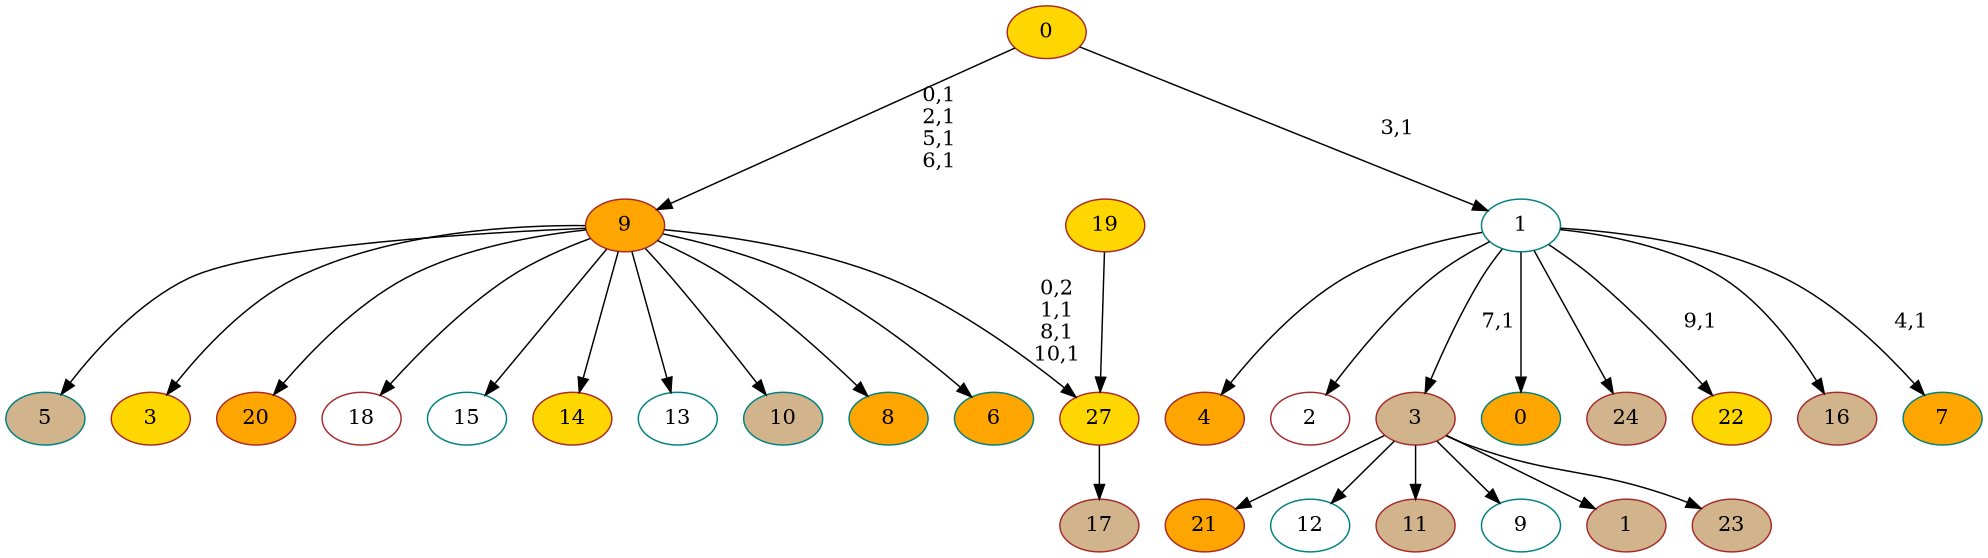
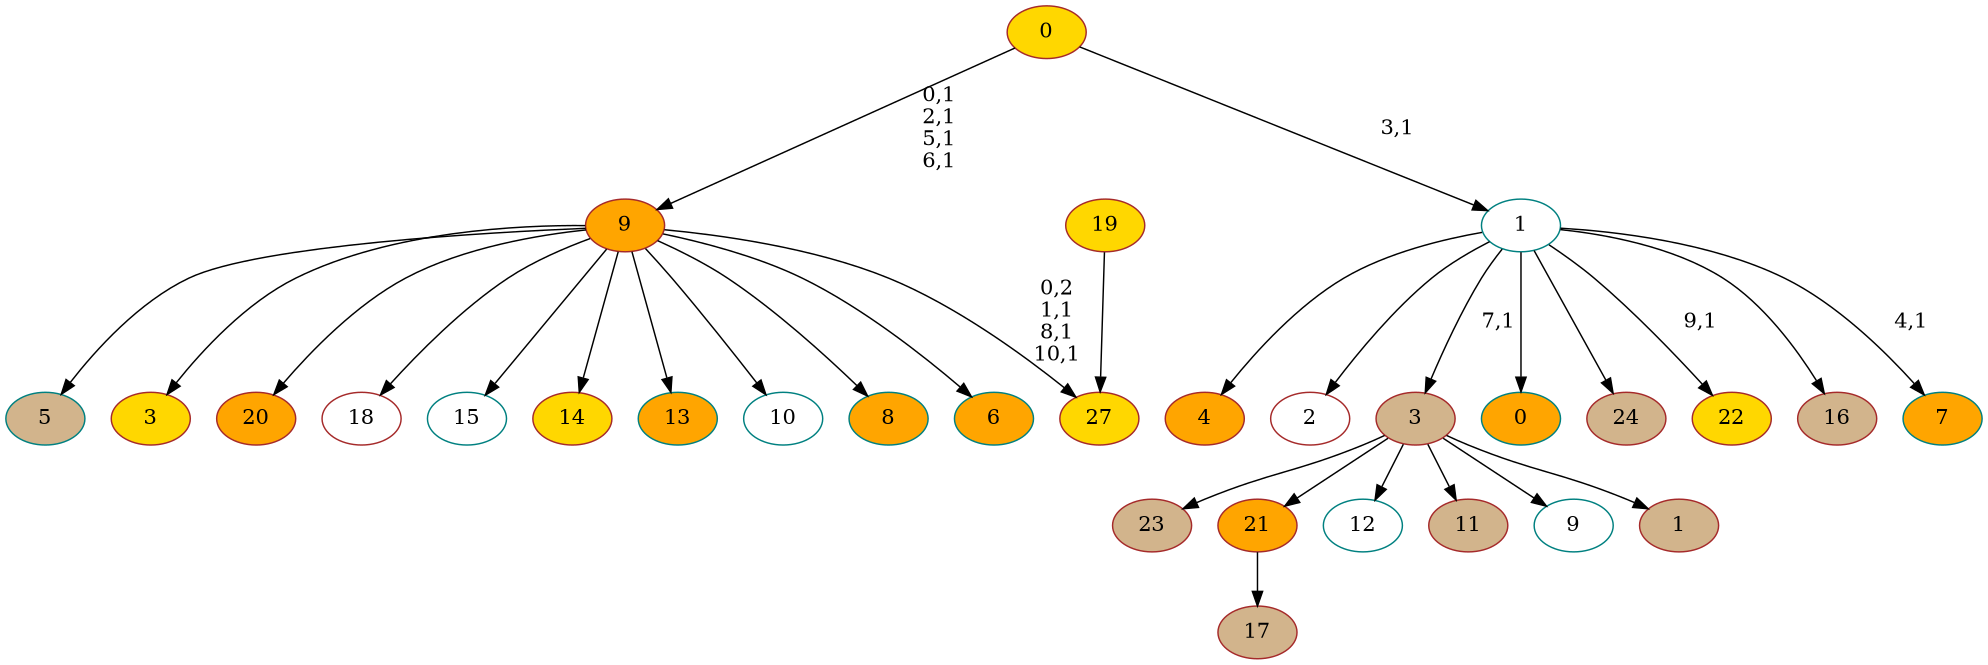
  digraph {
    node [color=brown fillcolor=tan style=filled]
    n1 [label=24]
    n2 [label=23]
    n3 [fillcolor=gold label=22]
    n4 [fillcolor=orange label=21]
    n5 [fillcolor=orange label=20]
    n6 [fillcolor=gold label=19]
    27 [fillcolor=gold]
    n8 [fillcolor=white label=18]
    n9 [label=17]
    n10 [label=16]
    n11 [color=teal fillcolor=white label=15]
    n12 [fillcolor=gold label=14]
-   n13 [color=teal fillcolor=white label=13]
+   n13 [color=teal fillcolor=orange label=13]
    n14 [color=teal fillcolor=white label=12]
    n15 [label=11]
-   n16 [color=teal label=10]
+   n16 [color=teal fillcolor=white label=10]
    n17 [color=teal fillcolor=white label=9]
    n18 [color=teal fillcolor=orange label=8]
    n19 [color=teal fillcolor=orange label=7]
    n20 [color=teal fillcolor=orange label=6]
    n21 [color=teal label=5]
    n22 [fillcolor=orange label=4]
    n23 [fillcolor=gold label=3]
    9 [fillcolor=orange]
    n25 [fillcolor=white label=2]
    n26 [label=1]
    3
    n28 [color=teal fillcolor=orange label=0]
    1 [color=teal fillcolor=white]
    0 [fillcolor=gold]
    n6 -> 27
-   27 -> n9
+   n4 -> n9
    9 -> n5
    9 -> 27 [label="0,2\n1,1\n8,1\n10,1"]
    9 -> n8
    9 -> n11
    9 -> n12
    9 -> n13
    9 -> n16
    9 -> n18
    9 -> n20
    9 -> n21
    9 -> n23
    3 -> n2
    3 -> n4
    3 -> n14
    3 -> n15
    3 -> n17
    3 -> n26
    1 -> n1
    1 -> n3 [label="9,1"]
    1 -> n10
    1 -> n19 [label="4,1"]
    1 -> n22
    1 -> n25
    1 -> 3 [label="7,1"]
    1 -> n28
    0 -> 9 [label="0,1\n2,1\n5,1\n6,1"]
    0 -> 1 [label="3,1"]
  }
